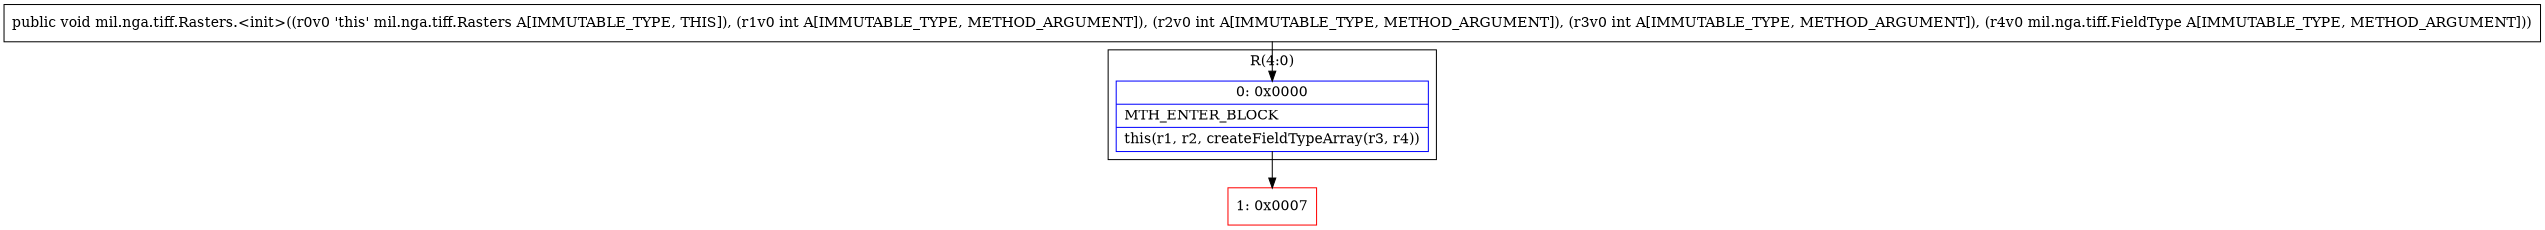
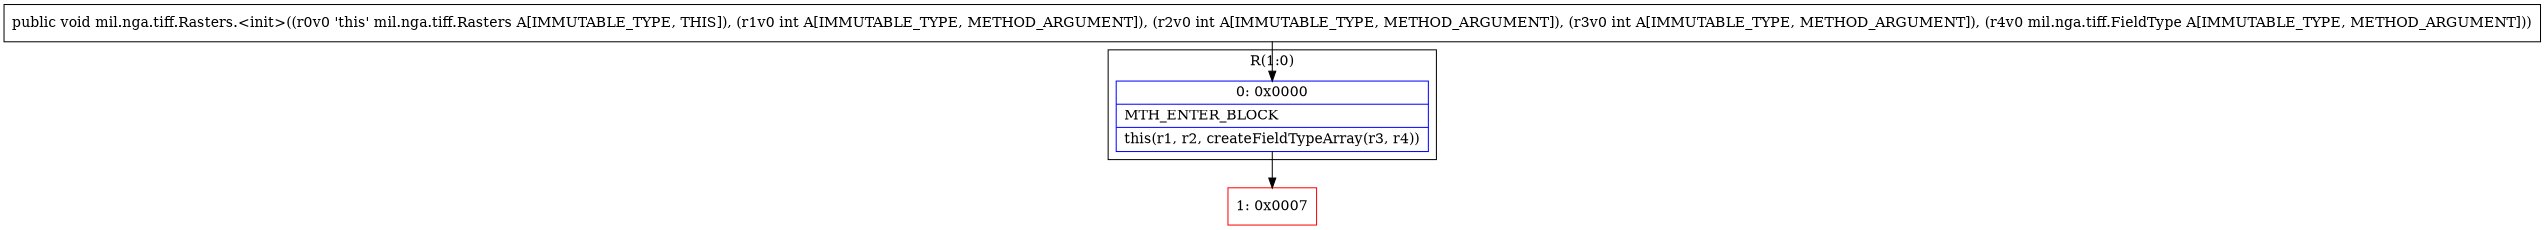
  digraph {
    node [shape=record]
    n1 [color=blue label="{0\:\ 0x0000|MTH_ENTER_BLOCK\l|this(r1, r2, createFieldTypeArray(r3, r4))\l}"]
    n2 [color=red label="{1\:\ 0x0007}"]
    n3 [label="{public void mil.nga.tiff.Rasters.\<init\>((r0v0 'this' mil.nga.tiff.Rasters A[IMMUTABLE_TYPE, THIS]), (r1v0 int A[IMMUTABLE_TYPE, METHOD_ARGUMENT]), (r2v0 int A[IMMUTABLE_TYPE, METHOD_ARGUMENT]), (r3v0 int A[IMMUTABLE_TYPE, METHOD_ARGUMENT]), (r4v0 mil.nga.tiff.FieldType A[IMMUTABLE_TYPE, METHOD_ARGUMENT])) }"]
    subgraph cluster_1 {
-     label="R(4:0)"
+     label="R(1:0)"
      n1
    }
    n1 -> n2
    n3 -> n1
  }
